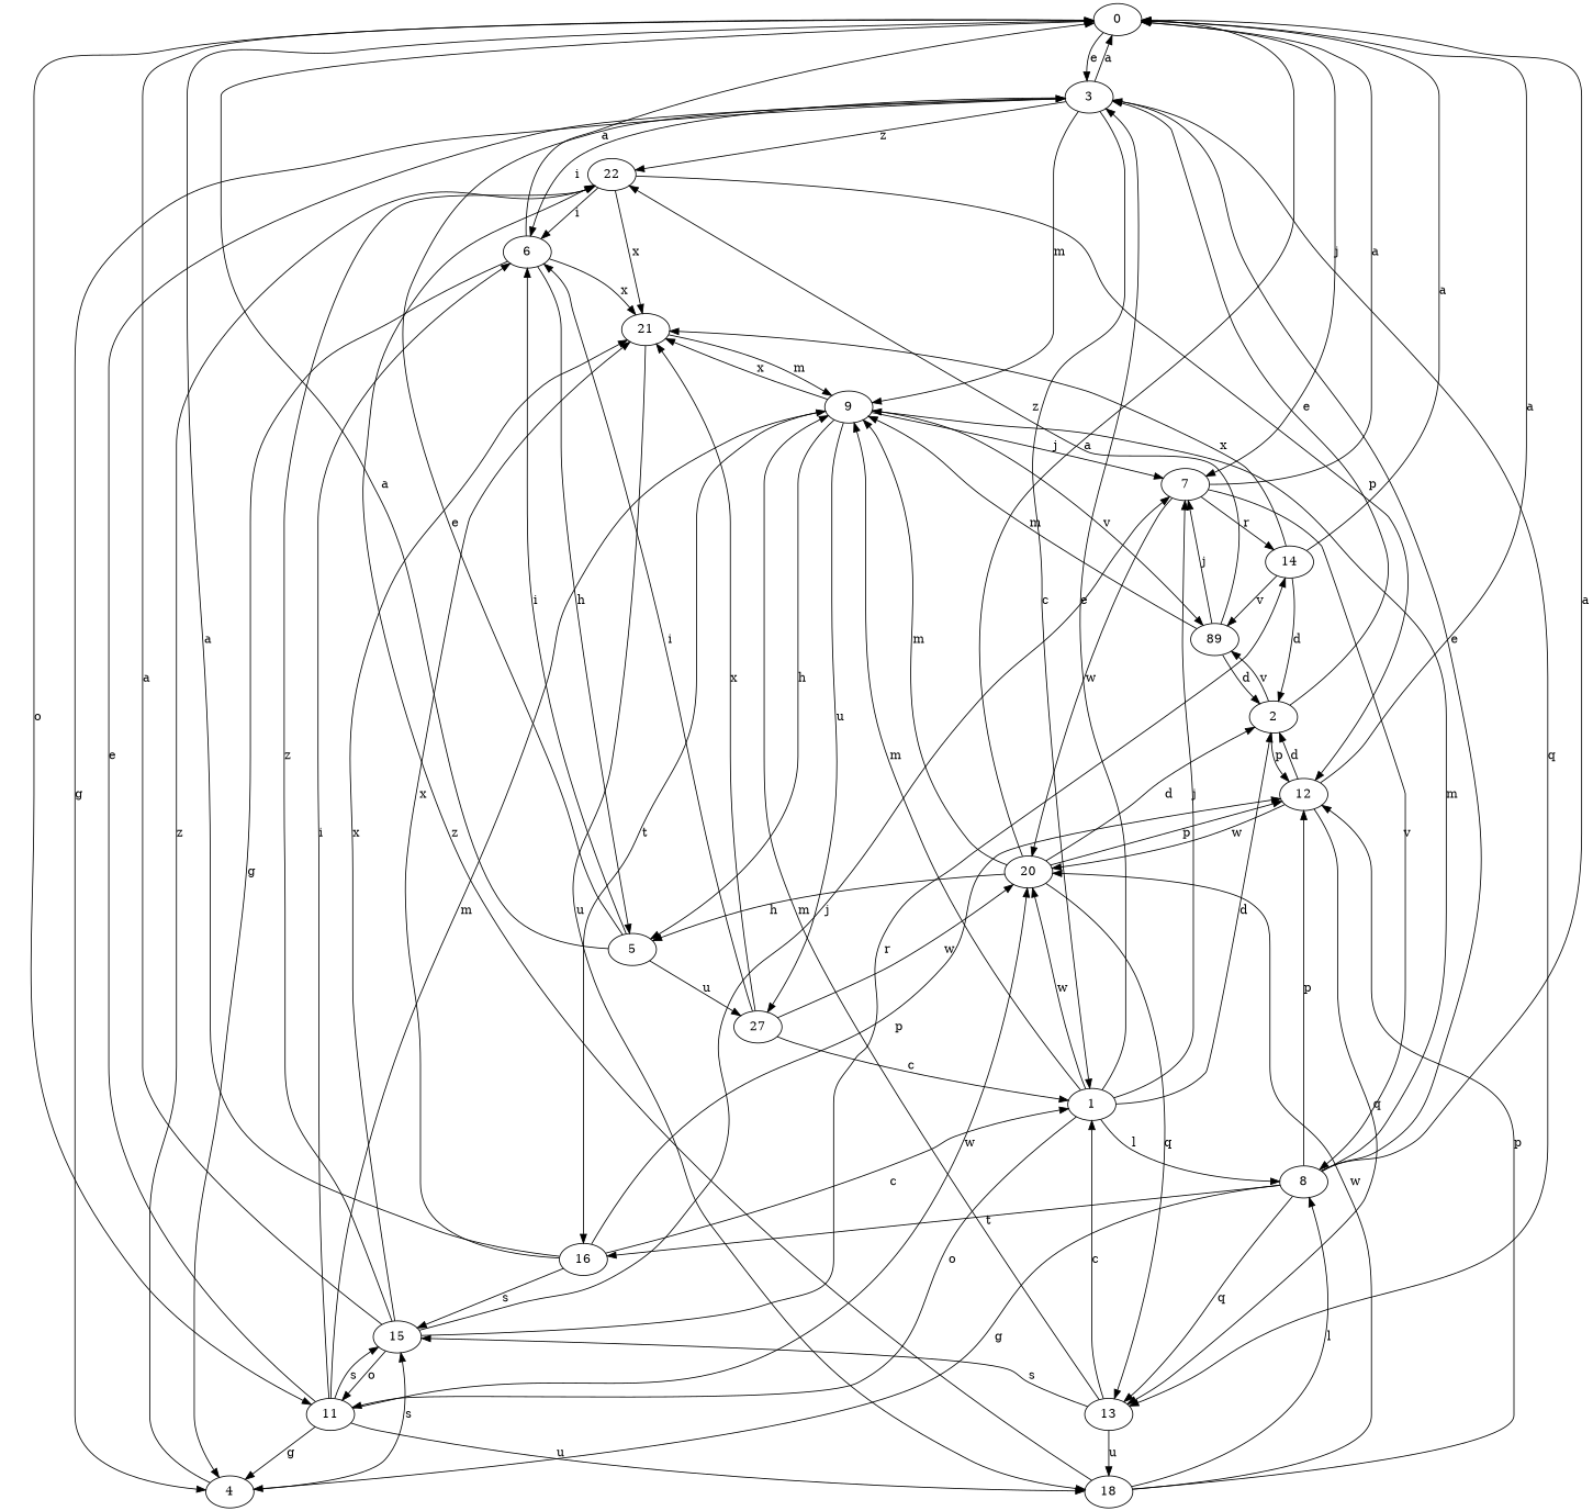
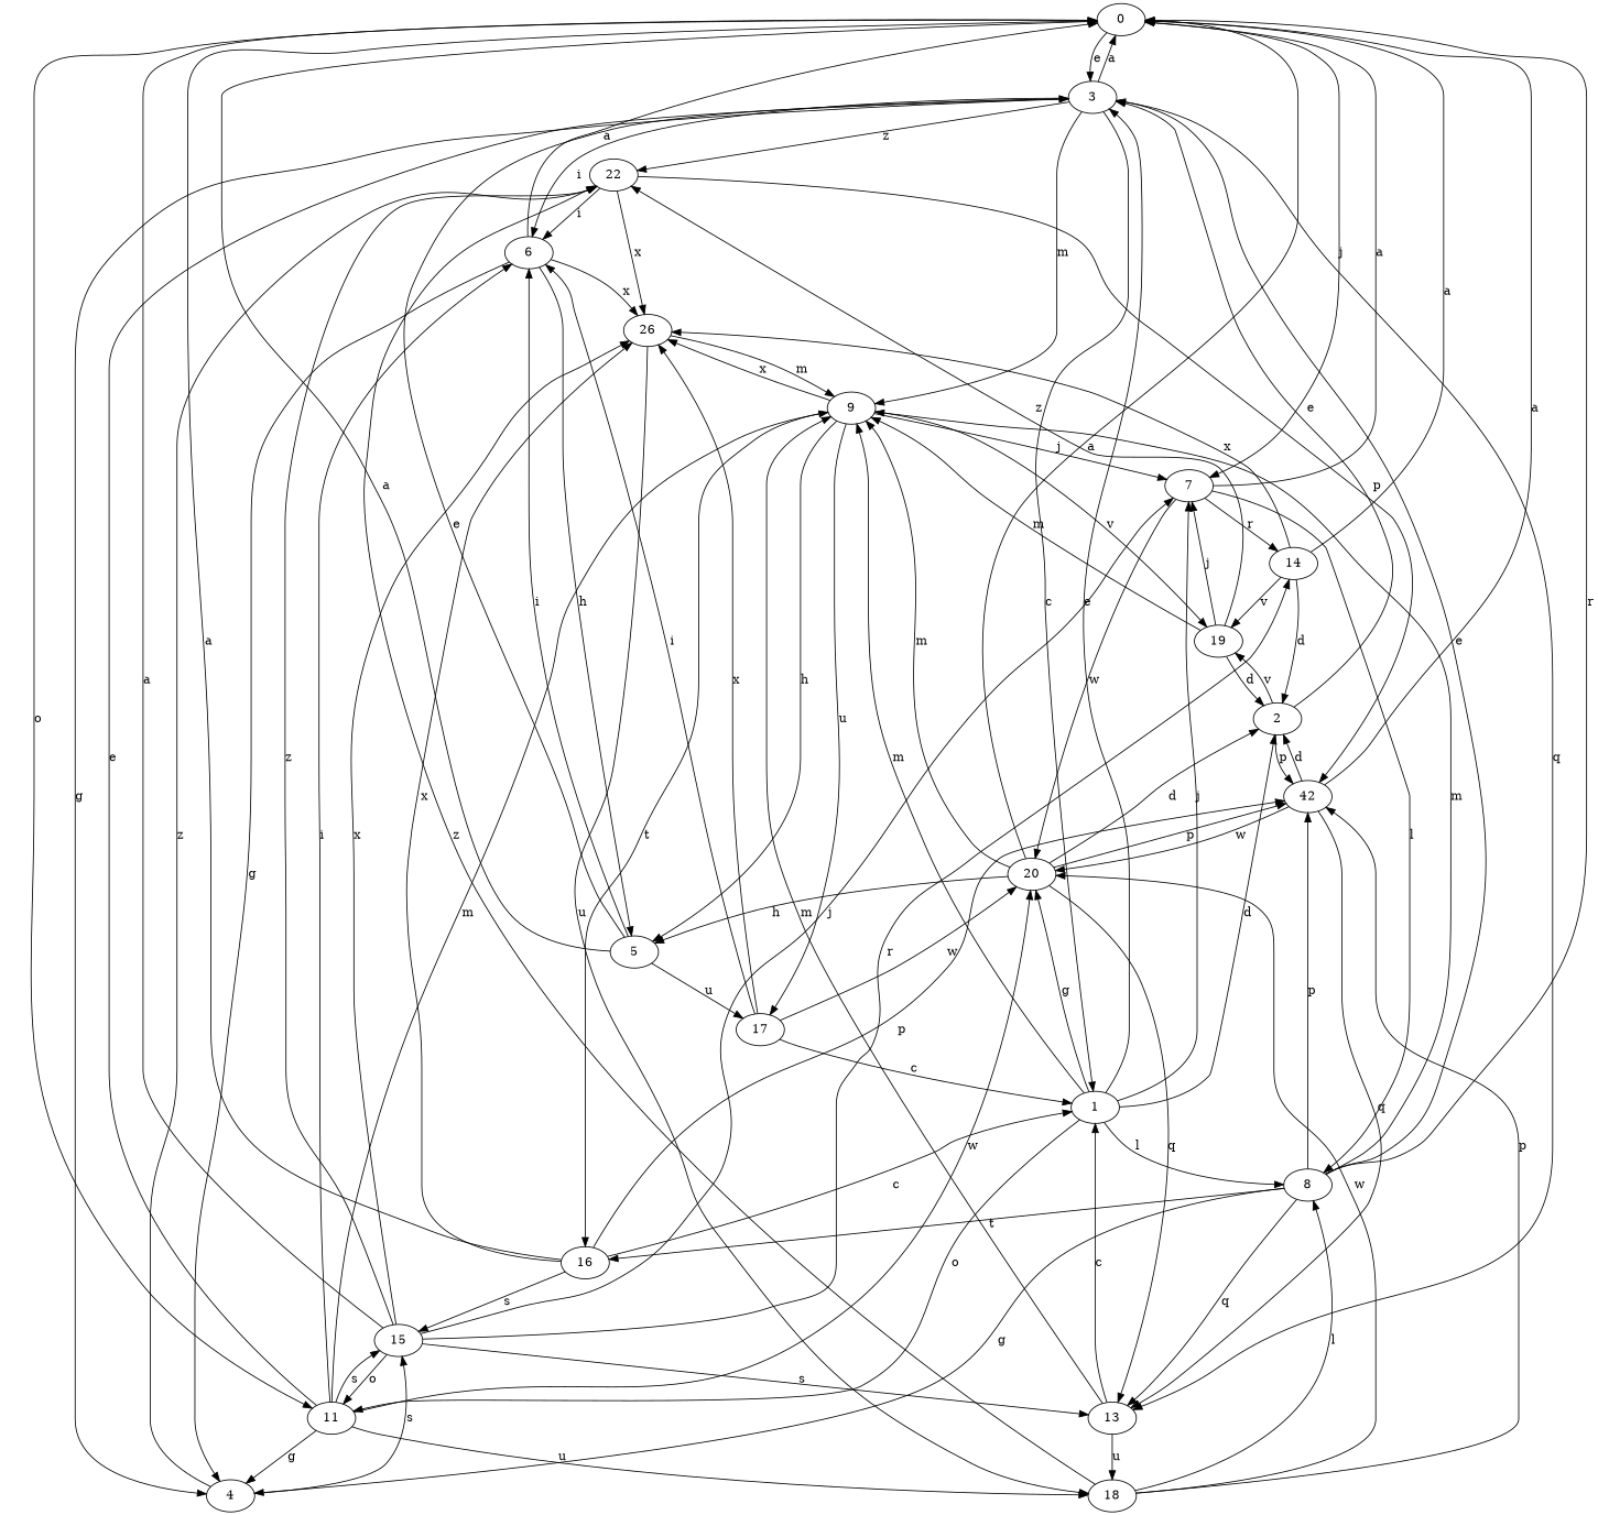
  strict digraph {
    0
    3
    7
    11
    1
    9
    4
    6
    13
    22
    8
    20
    14
    15
    18
    2
-   12
-   19 [label=89]
+   12 [label=42]
+   19
    16
    5
-   17 [label=27]
-   21
+   17
+   21 [label=26]
    0 -> 3 [label=e]
    0 -> 7 [label=j]
    0 -> 11 [label=o]
    3 -> 0 [label=a]
    3 -> 1 [label=c]
    3 -> 9 [label=m]
    3 -> 4 [label=g]
    3 -> 6 [label=i]
    3 -> 13 [label=q]
    3 -> 22 [label=z]
    7 -> 0 [label=a]
-   7 -> 8 [label=v]
+   7 -> 8 [label=l]
    7 -> 20 [label=w]
    7 -> 14 [label=r]
    11 -> 3 [label=e]
    11 -> 9 [label=m]
    11 -> 4 [label=g]
    11 -> 6 [label=i]
    11 -> 20 [label=w]
    11 -> 15 [label=s]
    11 -> 18 [label=u]
    1 -> 3 [label=e]
    1 -> 7 [label=j]
    1 -> 11 [label=o]
    1 -> 9 [label=m]
    1 -> 8 [label=l]
-   1 -> 20 [label=w]
+   1 -> 20 [label=g]
    1 -> 2 [label=d]
    9 -> 7 [label=j]
    9 -> 19 [label=v]
    9 -> 16 [label=t]
    9 -> 5 [label=h]
    9 -> 17 [label=u]
    9 -> 21 [label=x]
    4 -> 22 [label=z]
    4 -> 15 [label=s]
    6 -> 0 [label=a]
    6 -> 4 [label=g]
    6 -> 5 [label=h]
    6 -> 21 [label=x]
    13 -> 1 [label=c]
    13 -> 9 [label=m]
-   13 -> 15 [label=s]
+   15 -> 13 [label=s]
    13 -> 18 [label=u]
    22 -> 6 [label=i]
    22 -> 12 [label=p]
    22 -> 21 [label=x]
-   8 -> 0 [label=a]
+   8 -> 0 [label=r]
    8 -> 3 [label=e]
    8 -> 9 [label=m]
    8 -> 4 [label=g]
    8 -> 13 [label=q]
    8 -> 12 [label=p]
    8 -> 16 [label=t]
    20 -> 0 [label=a]
    20 -> 9 [label=m]
    20 -> 13 [label=q]
    20 -> 2 [label=d]
    20 -> 12 [label=p]
    20 -> 5 [label=h]
    14 -> 0 [label=a]
    14 -> 2 [label=d]
    14 -> 19 [label=v]
    14 -> 21 [label=x]
    15 -> 0 [label=a]
    15 -> 7 [label=j]
    15 -> 11 [label=o]
    15 -> 22 [label=z]
    15 -> 14 [label=r]
    15 -> 21 [label=x]
    18 -> 22 [label=z]
    18 -> 8 [label=l]
    18 -> 20 [label=w]
    18 -> 12 [label=p]
    2 -> 3 [label=e]
    2 -> 12 [label=p]
    2 -> 19 [label=v]
    12 -> 0 [label=a]
    12 -> 13 [label=q]
    12 -> 20 [label=w]
    12 -> 2 [label=d]
    19 -> 7 [label=j]
    19 -> 9 [label=m]
    19 -> 22 [label=z]
    19 -> 2 [label=d]
    16 -> 0 [label=a]
    16 -> 1 [label=c]
    16 -> 15 [label=s]
    16 -> 12 [label=p]
    16 -> 21 [label=x]
    5 -> 0 [label=a]
    5 -> 3 [label=e]
    5 -> 6 [label=i]
    5 -> 17 [label=u]
    17 -> 1 [label=c]
    17 -> 6 [label=i]
    17 -> 20 [label=w]
    17 -> 21 [label=x]
    21 -> 9 [label=m]
    21 -> 18 [label=u]
  }
